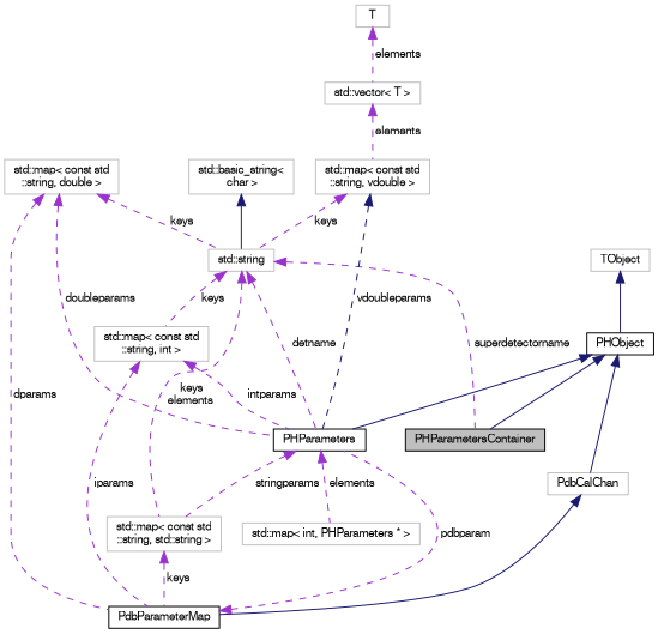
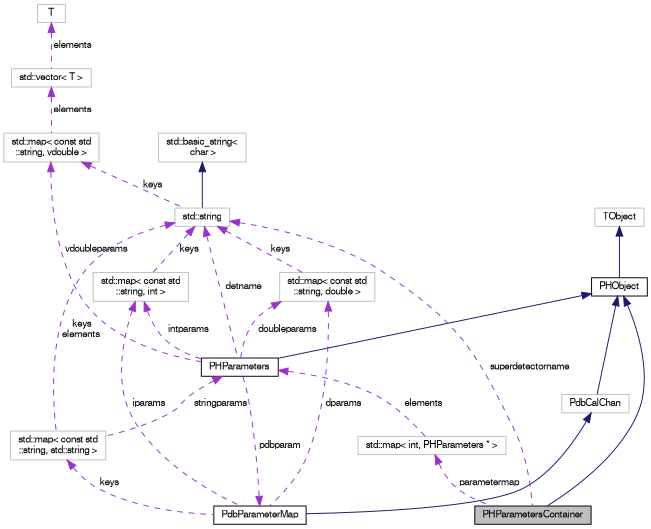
  digraph {
    rankdir=TB
    node [color=grey75 fontname=FreeSans fontsize=10 shape=record]
    edge [color=darkorchid3 dir=back fontname=FreeSans fontsize=10 labelfontname=FreeSans labelfontsize=10 style=dashed]
    n1 [color=black fillcolor=grey75 fontcolor=black height=0.2 label=PHParametersContainer style=filled width=0.4]
    n2 [color=black height=0.2 label=PHObject width=0.4]
    n3 [color=black height=0.2 label=PHParameters width=0.4]
    n4 [height=0.2 label=PdbCalChan width=0.4]
    n5 [height=0.2 label="std::map\< const std\l::string, std::string \>" width=0.4]
    n6 [height=0.2 label="std::map\< int, PHParameters * \>" width=0.4]
    n7 [color=black height=0.2 label=PdbParameterMap width=0.4]
    n8 [height=0.2 label=TObject width=0.4]
    n9 [height=0.2 label="std::string" width=0.4]
    n10 [height=0.2 label="std::map\< const std\l::string, double \>" width=0.4]
    n11 [height=0.2 label="std::map\< const std\l::string, int \>" width=0.4]
    n12 [height=0.2 label="std::map\< const std\l::string, vdouble \>" width=0.4]
    n13 [height=0.2 label="std::basic_string\<\l char \>" width=0.4]
    n14 [height=0.2 label="std::vector\< T \>" width=0.4]
    n15 [height=0.2 label=T width=0.4]
    n2 -> n1 [color=midnightblue style=solid]
    n2 -> n3 [color=midnightblue style=solid]
    n2 -> n4 [color=midnightblue style=solid]
    n3 -> n5 [label=" stringparams"]
    n3 -> n6 [label=" elements"]
    n4 -> n7 [color=midnightblue style=solid]
    n5 -> n7 [label=" keys"]
+   n6 -> n1 [label=" parametermap"]
    n7 -> n3 [label=" pdbparam"]
    n8 -> n2 [color=midnightblue style=solid]
    n9 -> n1 [label=" superdetectorname"]
    n9 -> n3 [label=" detname"]
    n9 -> n5 [label=" keys\nelements"]
-   n10 -> n9 [label=" keys"]
+   n9 -> n10 [label=" keys"]
    n9 -> n11 [label=" keys"]
    n10 -> n3 [label=" doubleparams"]
    n10 -> n7 [label=" dparams"]
    n11 -> n3 [label=" intparams"]
    n11 -> n7 [label=" iparams"]
-   n12 -> n3 [color=midnightblue label=" vdoubleparams"]
+   n12 -> n3 [label=" vdoubleparams"]
    n12 -> n9 [label=" keys"]
    n13 -> n9 [color=midnightblue style=solid]
    n14 -> n12 [label=" elements"]
    n15 -> n14 [label=" elements"]
  }
